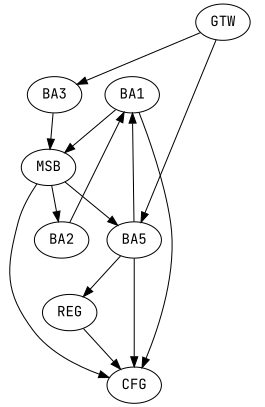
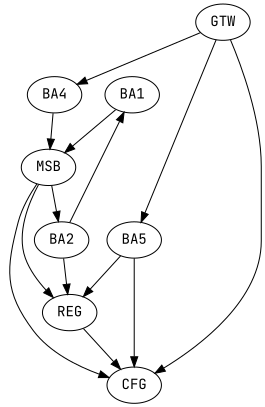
  strict digraph {
    fontname="JetBrains Mono"
    node [fontname="JetBrains Mono"]
    edge [fontname="JetBrains Mono"]
    n1 [label=BA1]
    n2 [label=MSB]
    n3 [label=CFG]
    n4 [label=BA2]
    n5 [label=REG]
-   n6 [label=BA3]
+   n6 [label=BA4]
    n7 [label=BA5]
    n8 [label=GTW]
    n1 -> n2
-   n1 -> n3
+   n8 -> n3
    n2 -> n3
    n2 -> n4
-   n2 -> n7
+   n2 -> n5
    n4 -> n1
+   n4 -> n5
    n5 -> n3
    n6 -> n2
-   n7 -> n1
    n7 -> n3
    n7 -> n5
    n8 -> n6
    n8 -> n7
  }
